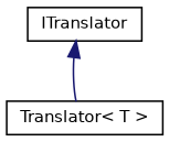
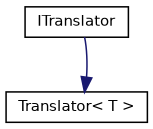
  digraph {
    rankdir=TB
    node [color=black fillcolor=white fontname=Helvetica fontsize=10 shape=record style=filled]
    n1 [height=0.2 label=ITranslator width=0.4]
    n2 [height=0.2 label="Translator\< T \>" width=0.4]
-   n1 -> n2 [color=midnightblue dir=back fontname=Helvetica fontsize=10 labelfontname=Helvetica labelfontsize=10 style=solid]
+   n2 -> n1 [color=midnightblue dir=back fontname=Helvetica fontsize=10 labelfontname=Helvetica labelfontsize=10 style=solid]
  }
